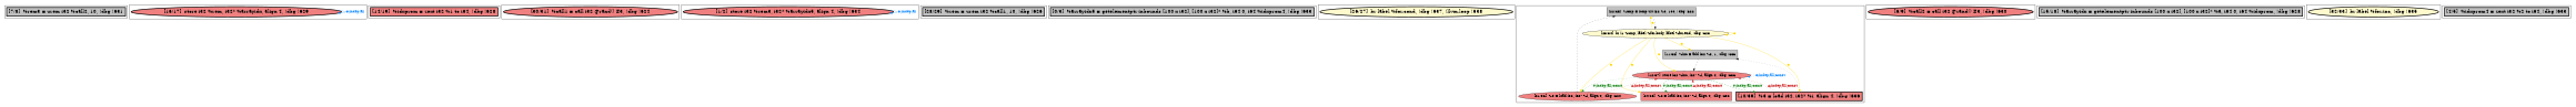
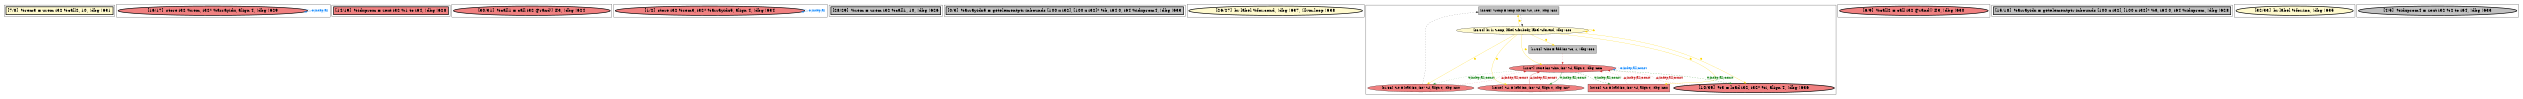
  digraph {
    node [fillcolor=lightcoral fontsize=20 penwidth=3.0 shape=ellipse style=filled]
    edge [color=gold fontcolor=gold penwidth=1.0 style=solid]
-   n1 [fillcolor=grey label="[7/8]  %rem3 = urem i32 %call2, 10, !dbg !631" shape=rectangle]
+   n1 [fillcolor=lemonchiffon label="[7/8]  %rem3 = urem i32 %call2, 10, !dbg !631" shape=rectangle]
    n2 [label="[16/17]  store i32 %rem, i32* %arrayidx, align 4, !dbg !629"]
    n3 [label="[14/19]  %idxprom = zext i32 %1 to i64, !dbg !628" shape=rectangle]
    n4 [label="[30/31]  %call1 = call i32 @rand() #3, !dbg !624"]
    n5 [label="[1/2]  store i32 %rem3, i32* %arrayidx5, align 4, !dbg !634"]
    n6 [fillcolor=grey label="[28/29]  %rem = urem i32 %call1, 10, !dbg !626" shape=rectangle]
    n7 [fillcolor=grey label="[0/3]  %arrayidx5 = getelementptr inbounds [100 x i32], [100 x i32]* %b, i64 0, i64 %idxprom4, !dbg !633" shape=rectangle]
    n8 [fillcolor=lemonchiffon label="[26/27]  br label %for.cond, !dbg !637, !llvm.loop !638"]
    n9 [fillcolor=grey label="[22/35]  %cmp = icmp ult i32 %0, 100, !dbg !622" shape=rectangle fontsize="" penwidth=""]
    n10 [fillcolor=lemonchiffon label="[23/34]  br i1 %cmp, label %for.body, label %for.end, !dbg !623" fontsize="" penwidth=""]
    n11 [label="[12/37]  store i32 %inc, i32* %i, align 4, !dbg !636" fontsize="" penwidth=""]
+   n12 [label="[13/20]  %1 = load i32, i32* %i, align 4, !dbg !627" fontsize="" penwidth=""]
    n13 [label="[24/25]  %2 = load i32, i32* %i, align 4, !dbg !632" shape=box fontsize="" penwidth=""]
-   n14 [label="[10/39]  %3 = load i32, i32* %i, align 4, !dbg !636" shape=box]
+   n14 [label="[10/39]  %3 = load i32, i32* %i, align 4, !dbg !636"]
    n15 [label="[21/36]  %0 = load i32, i32* %i, align 4, !dbg !620" fontsize="" penwidth=""]
    n16 [fillcolor=grey label="[11/38]  %inc = add i32 %3, 1, !dbg !636" shape=rectangle fontsize="" penwidth=""]
    n17 [label="[6/9]  %call2 = call i32 @rand() #3, !dbg !630"]
    n18 [fillcolor=grey label="[15/18]  %arrayidx = getelementptr inbounds [100 x i32], [100 x i32]* %a, i64 0, i64 %idxprom, !dbg !628" shape=rectangle]
    n19 [fillcolor=lemonchiffon label="[32/33]  br label %for.inc, !dbg !635"]
-   n20 [fillcolor=grey label="[4/5]  %idxprom4 = zext i32 %2 to i64, !dbg !633" shape=rectangle]
+   n20 [fillcolor=grey label="[4/5]  %idxprom4 = zext i32 %2 to i64, !dbg !633"]
    subgraph cluster_1 {
      n1
    }
    subgraph cluster_2 {
      n2
    }
    subgraph cluster_3 {
      n3
    }
    subgraph cluster_4 {
      n4
    }
    subgraph cluster_5 {
      n5
    }
    subgraph cluster_6 {
      n6
    }
    subgraph cluster_7 {
      n7
    }
    subgraph cluster_8 {
      n8
    }
    subgraph cluster_9 {
      n9
      n10
      n11
+     n12
      n13
      n14
      n15
      n16
    }
    subgraph cluster_10 {
      n17
    }
    subgraph cluster_11 {
      n18
    }
    subgraph cluster_12 {
      n19
    }
    subgraph cluster_13 {
      n20
    }
    n2 -> n2 [color=dodgerblue fontcolor=dodgerblue label="O|indep|all"]
    n5 -> n5 [color=dodgerblue fontcolor=dodgerblue label="O|indep|all"]
    n9 -> n10 [color=black fontcolor=black penwidth=0.5 style=dashed]
    n10 -> n9 [label=C]
    n10 -> n10 [label=C]
    n10 -> n11 [label=C]
+   n10 -> n12 [label=C]
    n10 -> n13 [label=C]
    n10 -> n14 [label=C]
    n10 -> n15 [label=C]
    n10 -> n16 [label=C]
    n11 -> n11 [color=dodgerblue fontcolor=dodgerblue label="O|indep|all|Const" style=dotted]
+   n11 -> n12 [color=forestgreen fontcolor=forestgreen label="T|indep|all|Const"]
    n11 -> n13 [color=forestgreen fontcolor=forestgreen label="T|indep|all|Const" style=dashed]
    n11 -> n14 [color=forestgreen fontcolor=forestgreen label="T|indep|all|Const" style=dashed]
    n11 -> n15 [color=forestgreen fontcolor=forestgreen label="T|indep|all|Const" style=dotted]
+   n12 -> n11 [color=firebrick3 fontcolor=firebrick3 label="A|indep|all|Const"]
    n13 -> n11 [color=firebrick3 fontcolor=firebrick3 label="A|indep|all|Const" style=dotted]
    n14 -> n11 [color=firebrick3 fontcolor=firebrick3 label="A|indep|all|Const" style=dotted]
-   n14 -> n16 [color=black fontcolor=black penwidth=0.5 style=dotted]
    n15 -> n9 [color=black fontcolor=black penwidth=0.5 style=dashed]
    n15 -> n11 [color=firebrick3 fontcolor=firebrick3 label="A|indep|all|Const" style=dotted]
-   n16 -> n11 [color=black fontcolor=black penwidth=0.5 style=dashed]
+   n16 -> n11 [color=firebrick3 fontcolor=black penwidth=0.5 style=dashed]
  }
